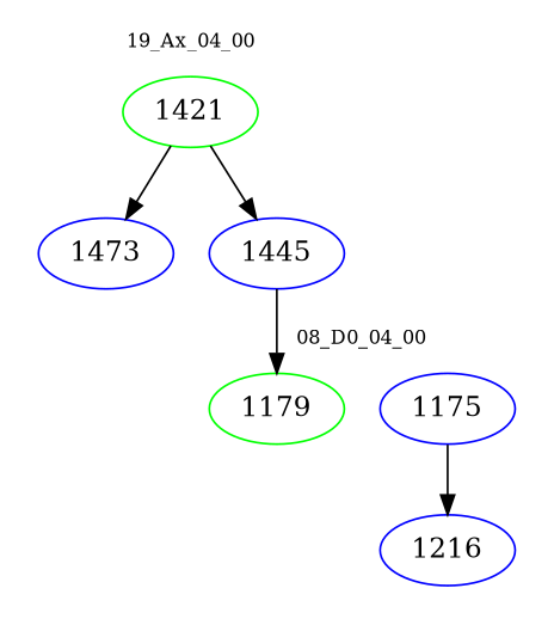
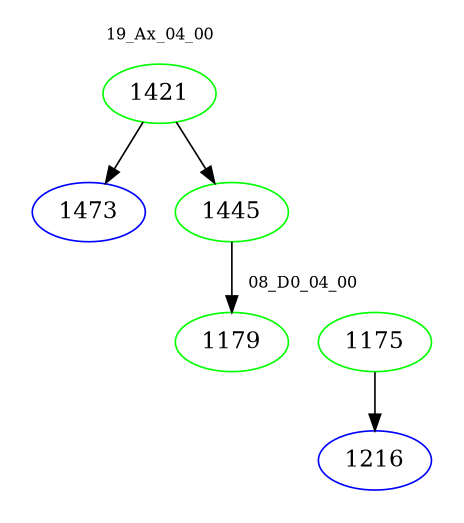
  digraph {
    node [color=green]
    edge [color=black]
    n1 [label=1421]
    n2 [color=blue label=1473]
-   n3 [color=blue label=1445]
-   n4 [color=blue label=1175]
+   n3 [label=1445]
+   n4 [label=1175]
    n5 [label=1179]
    n6 [color=blue label=1216]
    subgraph cluster_1 {
      color=white
      fontsize=10
      label="19_Ax_04_00"
      n1
      n2
      n3
    }
    subgraph cluster_2 {
      color=white
      fontsize=10
      label="08_D0_04_00"
      n4
      n5
      n6
    }
    n1 -> n2
    n1 -> n3
    n3 -> n5
    n4 -> n6
  }
